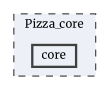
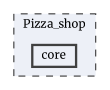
  digraph {
    compound=true
    fontname=Merriweather
    n1 [color=grey25 fillcolor="#edf0f7" fontname=Merriweather fontsize=10 height=0.2 label=core shape=box style="filled,bold" width=0.4]
    subgraph cluster_1 {
      bgcolor="#edf0f7"
      fontsize=10
-     label=Pizza_core
+     label=Pizza_shop
      pencolor=grey25
      style="filled,dashed"
      n1
    }
  }
